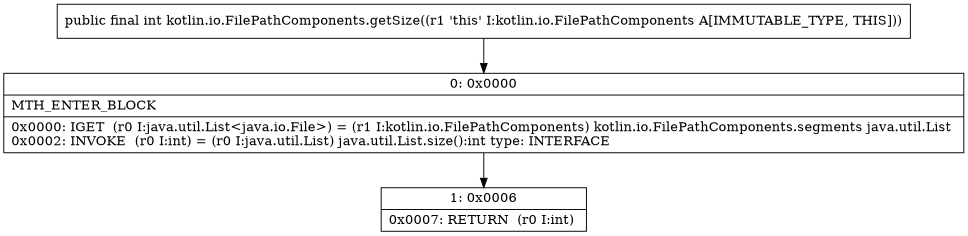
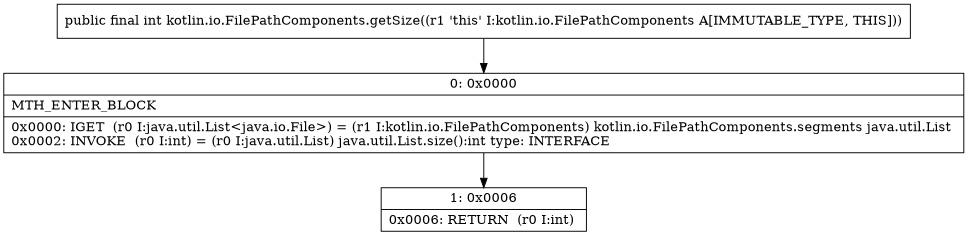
  digraph {
    node [shape=record]
    n1 [label="{0\:\ 0x0000|MTH_ENTER_BLOCK\l|0x0000: IGET  (r0 I:java.util.List\<java.io.File\>) = (r1 I:kotlin.io.FilePathComponents) kotlin.io.FilePathComponents.segments java.util.List \l0x0002: INVOKE  (r0 I:int) = (r0 I:java.util.List) java.util.List.size():int type: INTERFACE \l}"]
-   n2 [label="{1\:\ 0x0006|0x0007: RETURN  (r0 I:int) \l}"]
+   n2 [label="{1\:\ 0x0006|0x0006: RETURN  (r0 I:int) \l}"]
    n3 [label="{public final int kotlin.io.FilePathComponents.getSize((r1 'this' I:kotlin.io.FilePathComponents A[IMMUTABLE_TYPE, THIS])) }"]
    n1 -> n2
    n3 -> n1
  }
